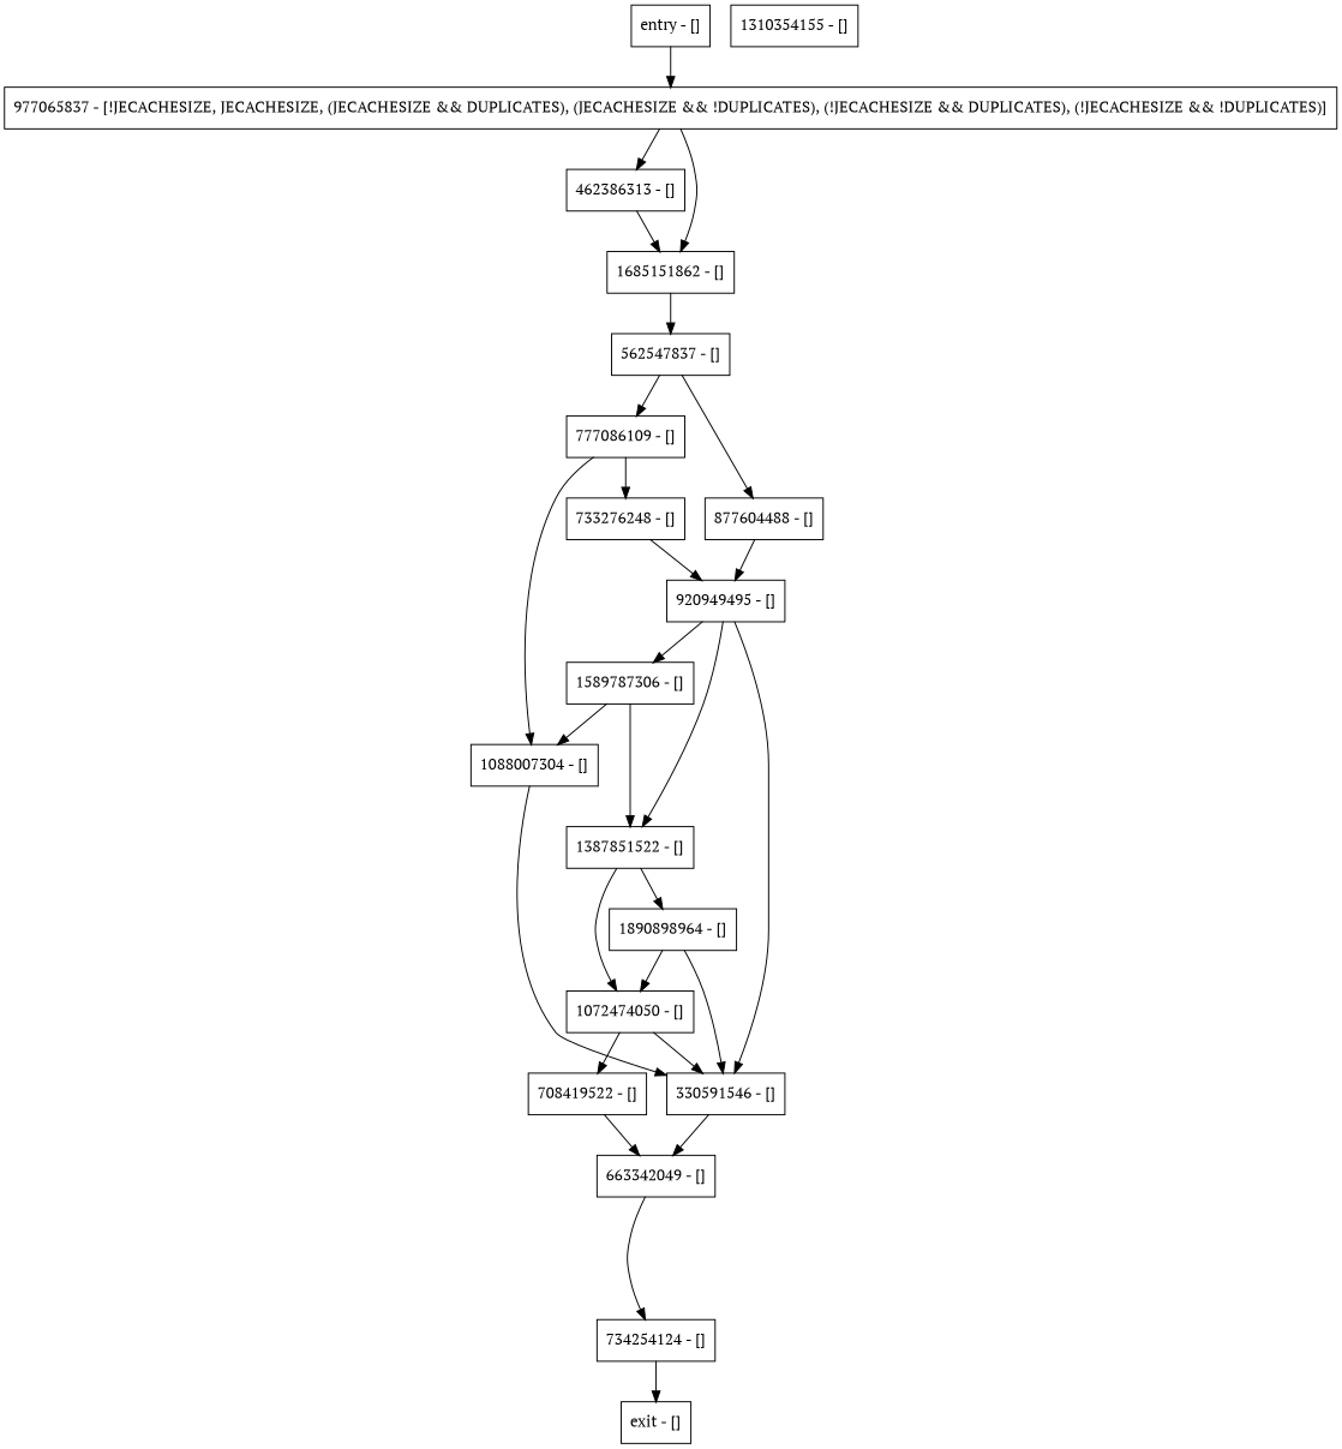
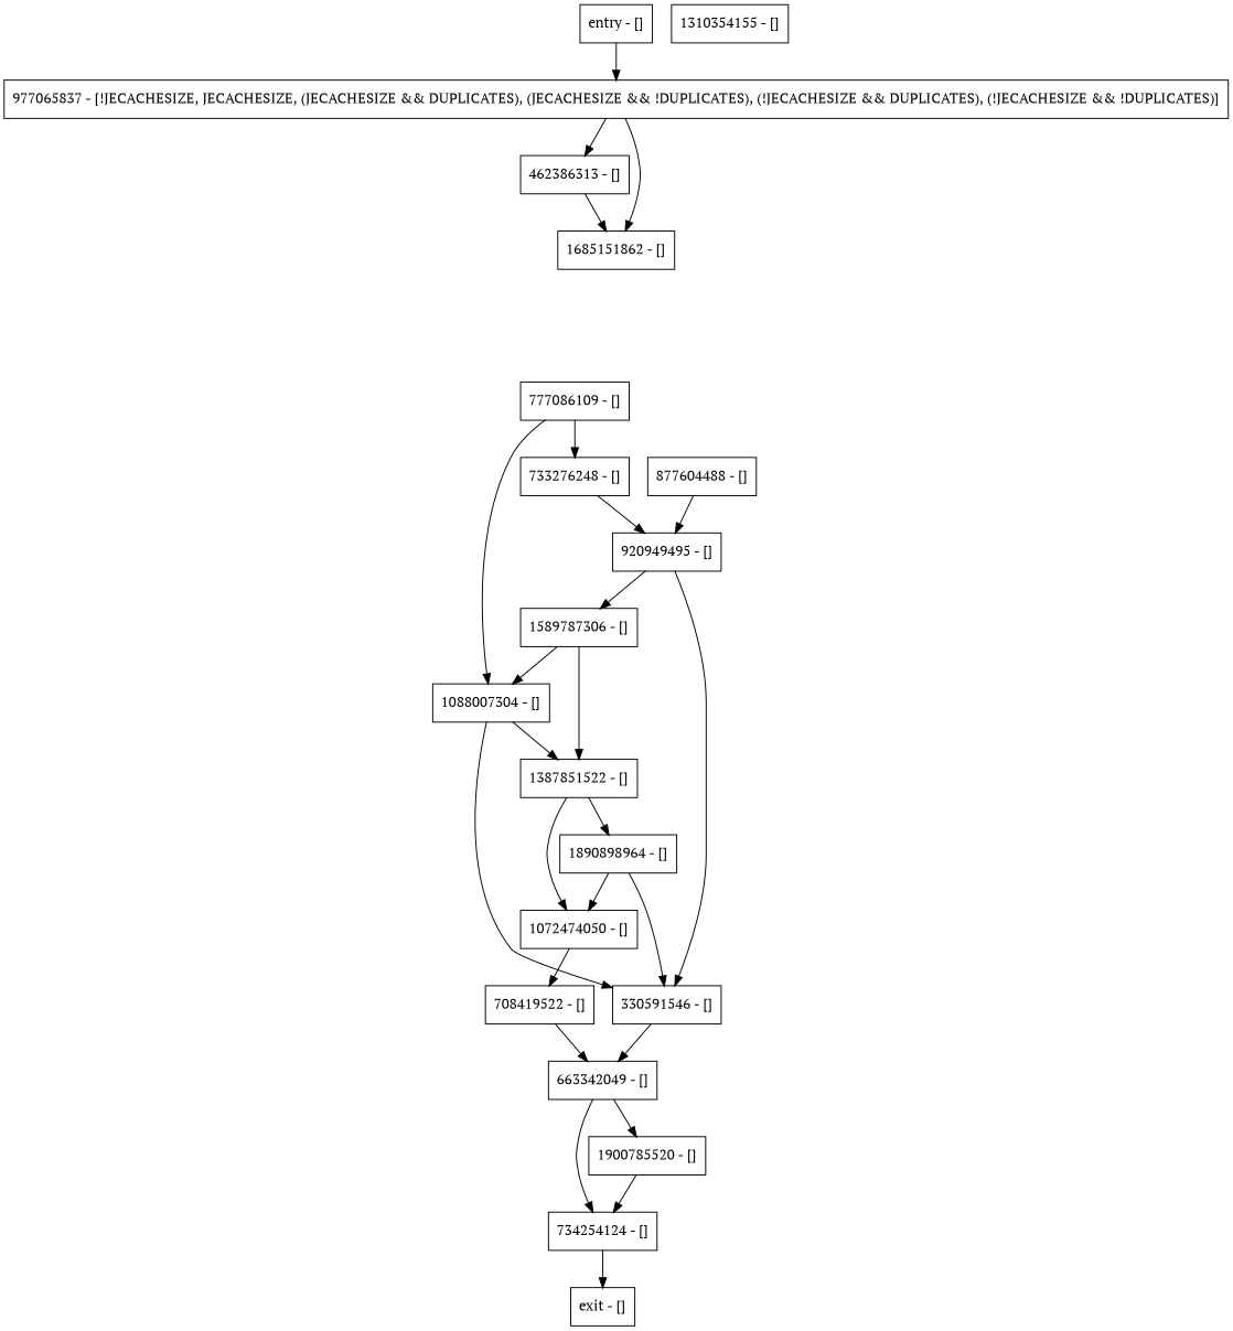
  digraph {
    fontname="PT Serif"
    node [fontname="PT Serif" shape=record]
    edge [fontname="PT Serif"]
    n1 [label="1685151862 - []"]
-   n2 [label="562547837 - []"]
    n3 [label="877604488 - []"]
    n4 [label="777086109 - []"]
    n5 [label="920949495 - []"]
    n6 [label="1589787306 - []"]
    n7 [label="330591546 - []"]
    n8 [label="1088007304 - []"]
    n9 [label="1387851522 - []"]
    n10 [label="1072474050 - []"]
    n11 [label="1890898964 - []"]
    n12 [label="733276248 - []"]
    n13 [label="708419522 - []"]
    n14 [label="663342049 - []"]
    n15 [label="462386313 - []"]
    n16 [label="977065837 - [!JECACHESIZE, JECACHESIZE, (JECACHESIZE && DUPLICATES), (JECACHESIZE && !DUPLICATES), (!JECACHESIZE && DUPLICATES), (!JECACHESIZE && !DUPLICATES)]"]
+   n17 [label="1900785520 - []"]
    n18 [label="734254124 - []"]
    n19 [label="exit - []"]
    n20 [label="entry - []"]
    n21 [label="1310354155 - []"]
-   n1 -> n2
-   n2 -> n3
-   n2 -> n4
    n3 -> n5
    n4 -> n8
    n4 -> n12
    n5 -> n6
    n5 -> n7
    n6 -> n8
    n6 -> n9
    n7 -> n14
    n8 -> n7
-   n5 -> n9
+   n8 -> n9
    n9 -> n10
    n9 -> n11
-   n10 -> n7
    n10 -> n13
    n11 -> n7
    n11 -> n10
    n12 -> n5
    n13 -> n14
+   n14 -> n17
    n14 -> n18
    n15 -> n1
    n16 -> n1
    n16 -> n15
+   n17 -> n18
    n18 -> n19
    n20 -> n16
  }
